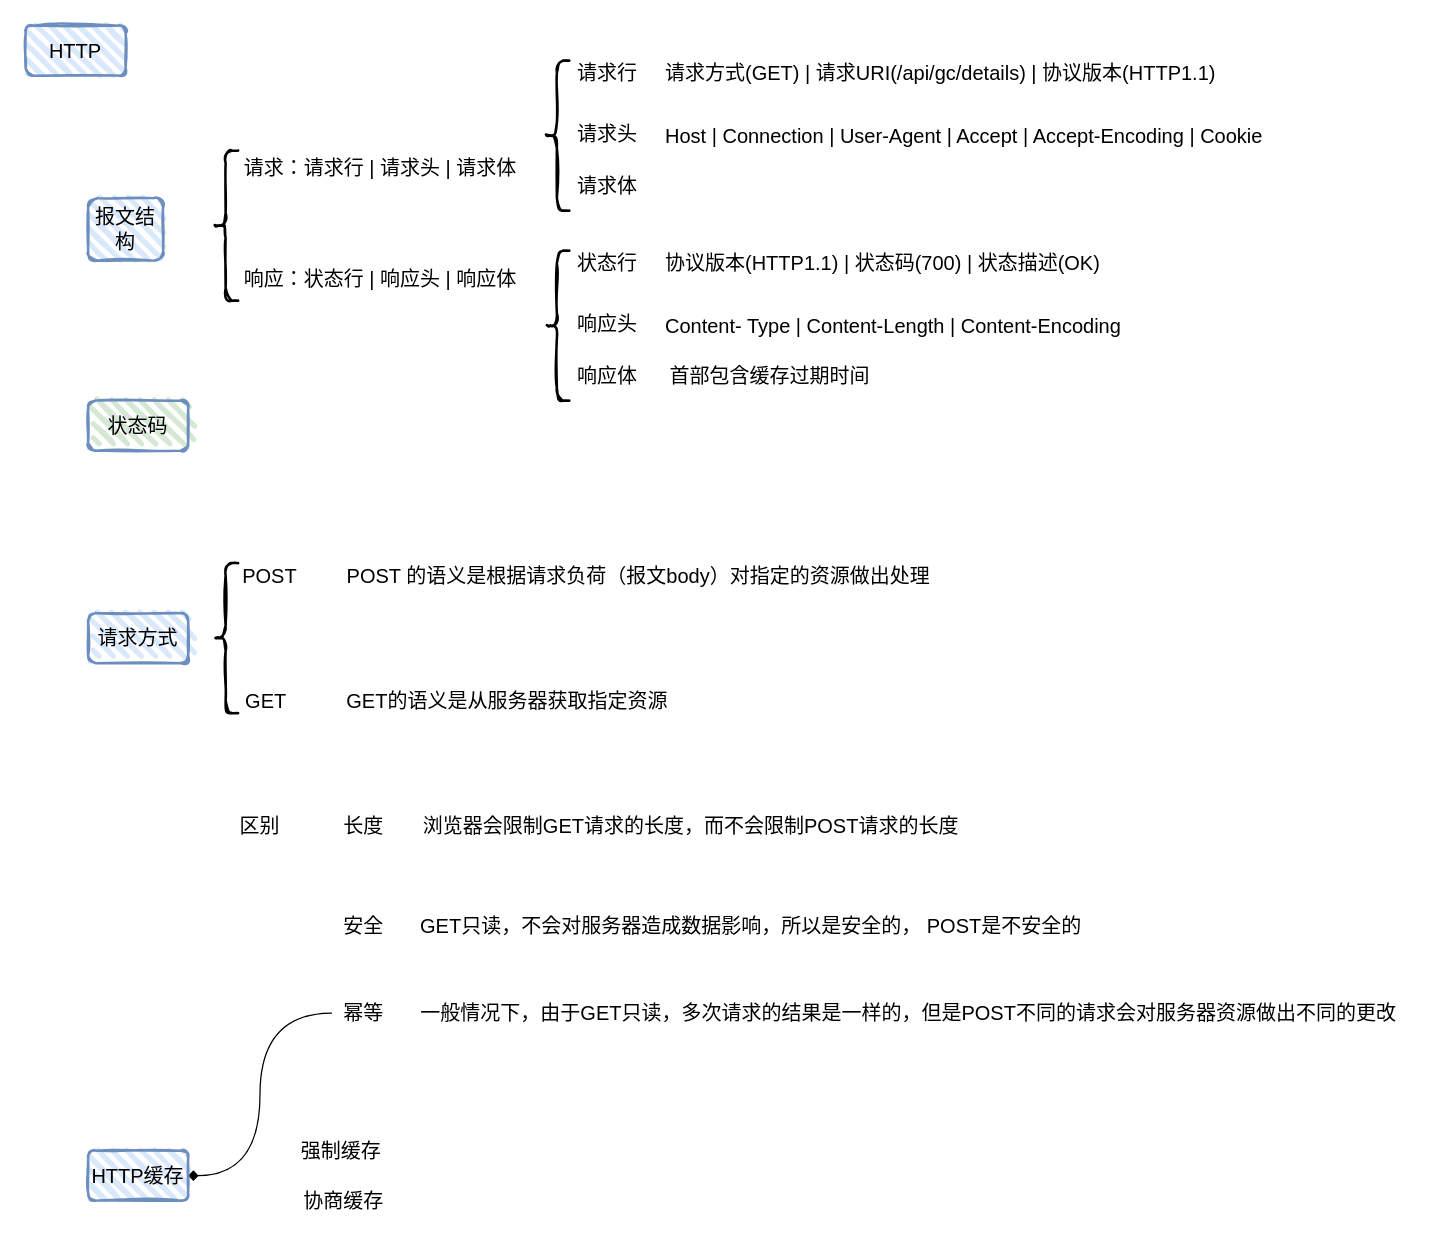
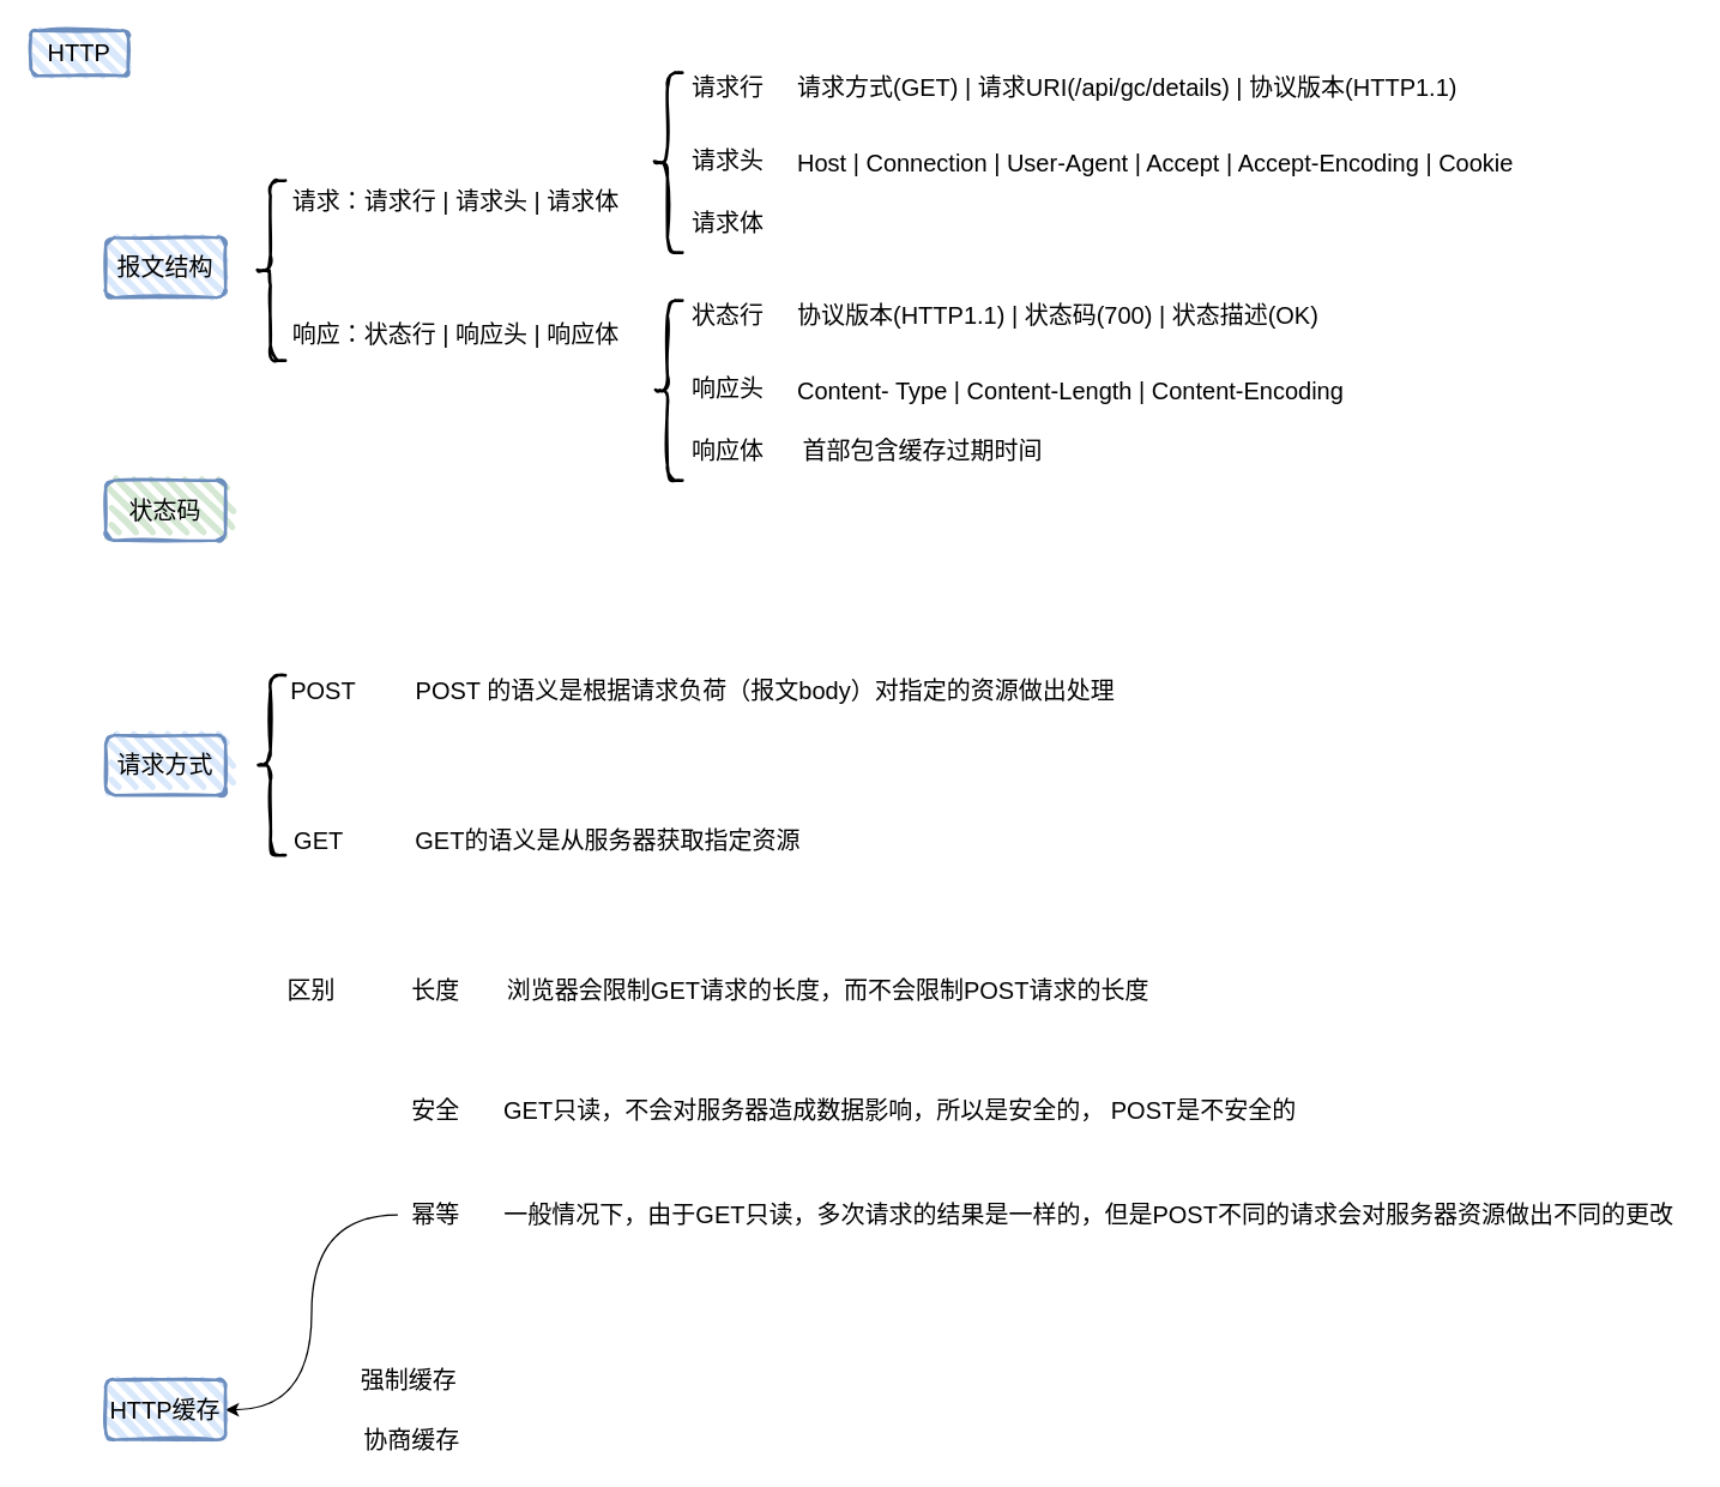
  <mxCell id="0" />
  <mxCell id="1" parent="0" />
- <mxCell id="2" value="HTTP" style="rounded=1;whiteSpace=wrap;html=1;strokeWidth=2;fillWeight=4;hachureGap=8;hachureAngle=45;fillColor=#dae8fc;sketch=1;strokeColor=#6c8ebf;absoluteArcSize=0;shadow=0;glass=0;imageAspect=1;fillStyle=hachure;labelBorderColor=none;labelBackgroundColor=none;container=0;fontSize=16;" parent="1" vertex="1"><mxGeometry x="20" y="20" width="80" height="40" as="geometry" /></mxCell>
+ <mxCell id="2" value="HTTP" style="rounded=1;whiteSpace=wrap;html=1;strokeWidth=2;fillWeight=4;hachureGap=8;hachureAngle=45;fillColor=#dae8fc;sketch=1;strokeColor=#6c8ebf;absoluteArcSize=0;shadow=0;glass=0;imageAspect=1;fillStyle=hachure;labelBorderColor=none;labelBackgroundColor=none;container=0;fontSize=16;" parent="1" vertex="1"><mxGeometry x="20" y="20" width="65" height="30" as="geometry" /></mxCell>
  <mxCell id="3" value="" style="shape=curlyBracket;whiteSpace=wrap;html=1;rounded=1;shadow=0;glass=0;labelBackgroundColor=none;labelBorderColor=none;sketch=1;fillWeight=4;hachureGap=8;hachureAngle=45;fillStyle=hachure;fontFamily=Helvetica;fontSize=16;fontColor=default;strokeColor=#000000;strokeWidth=2;fillColor=#000000;gradientColor=none;" vertex="1" parent="1"><mxGeometry x="170" y="120" width="20" height="120" as="geometry" /></mxCell>
  <mxCell id="4" value="请求：请求行 | 请求头 | 请求体" style="rounded=0;whiteSpace=wrap;html=1;shadow=0;glass=0;labelBackgroundColor=none;labelBorderColor=none;sketch=1;fillWeight=4;hachureGap=8;hachureAngle=45;fillStyle=solid;fontFamily=Helvetica;fontSize=16;fontColor=default;strokeColor=none;strokeWidth=2;fillColor=none;gradientColor=none;align=left;" vertex="1" parent="1"><mxGeometry x="193" y="119" width="230" height="30" as="geometry" /></mxCell>
  <mxCell id="5" value="响应：状态行 | 响应头 | 响应体" style="rounded=0;whiteSpace=wrap;html=1;shadow=0;glass=0;labelBackgroundColor=none;labelBorderColor=none;sketch=1;fillWeight=4;hachureGap=8;hachureAngle=45;fillStyle=solid;fontFamily=Helvetica;fontSize=16;fontColor=default;strokeColor=none;strokeWidth=2;fillColor=none;gradientColor=none;align=left;" vertex="1" parent="1"><mxGeometry x="193" y="208" width="227" height="30" as="geometry" /></mxCell>
  <mxCell id="6" value="" style="shape=curlyBracket;whiteSpace=wrap;html=1;rounded=1;shadow=0;glass=0;labelBackgroundColor=none;labelBorderColor=none;sketch=1;fillWeight=4;hachureGap=8;hachureAngle=45;fillStyle=hachure;fontFamily=Helvetica;fontSize=16;fontColor=default;strokeColor=#000000;strokeWidth=2;fillColor=#000000;gradientColor=none;" vertex="1" parent="1"><mxGeometry x="435" y="48" width="20" height="120" as="geometry" /></mxCell>
  <mxCell id="7" value="请求行" style="text;html=1;align=center;verticalAlign=middle;resizable=0;points=[];autosize=1;strokeColor=none;fillColor=none;fontSize=16;fontFamily=Helvetica;fontColor=none;" vertex="1" parent="1"><mxGeometry x="455" y="48" width="60" height="20" as="geometry" /></mxCell>
  <mxCell id="8" value="请求头" style="text;html=1;align=center;verticalAlign=middle;resizable=0;points=[];autosize=1;strokeColor=none;fillColor=none;fontSize=16;fontFamily=Helvetica;fontColor=none;" vertex="1" parent="1"><mxGeometry x="455" y="97" width="60" height="20" as="geometry" /></mxCell>
  <mxCell id="9" value="请求体" style="text;html=1;align=center;verticalAlign=middle;resizable=0;points=[];autosize=1;strokeColor=none;fillColor=none;fontSize=16;fontFamily=Helvetica;fontColor=none;" vertex="1" parent="1"><mxGeometry x="455" y="138" width="60" height="20" as="geometry" /></mxCell>
  <mxCell id="10" value="请求方式(GET) | 请求URI(/api/gc/details) | 协议版本(HTTP1.1)" style="rounded=0;whiteSpace=wrap;html=1;shadow=0;glass=0;labelBackgroundColor=none;labelBorderColor=none;sketch=1;fillWeight=4;hachureGap=8;hachureAngle=45;fillStyle=solid;fontFamily=Helvetica;fontSize=16;fontColor=default;strokeColor=none;strokeWidth=2;fillColor=none;gradientColor=none;align=left;" vertex="1" parent="1"><mxGeometry x="530" y="43" width="460" height="30" as="geometry" /></mxCell>
  <mxCell id="11" value="Host | Connection | User-Agent | Accept | Accept-Encoding | Cookie" style="rounded=0;whiteSpace=wrap;html=1;shadow=0;glass=0;labelBackgroundColor=none;labelBorderColor=none;sketch=1;fillWeight=4;hachureGap=8;hachureAngle=45;fillStyle=solid;fontFamily=Helvetica;fontSize=16;fontColor=default;strokeColor=none;strokeWidth=2;fillColor=none;gradientColor=none;align=left;" vertex="1" parent="1"><mxGeometry x="530" y="93" width="500" height="30" as="geometry" /></mxCell>
  <mxCell id="12" value="" style="shape=curlyBracket;whiteSpace=wrap;html=1;rounded=1;shadow=0;glass=0;labelBackgroundColor=none;labelBorderColor=none;sketch=1;fillWeight=4;hachureGap=8;hachureAngle=45;fillStyle=hachure;fontFamily=Helvetica;fontSize=16;fontColor=default;strokeColor=#000000;strokeWidth=2;fillColor=#000000;gradientColor=none;" vertex="1" parent="1"><mxGeometry x="435" y="200" width="20" height="120" as="geometry" /></mxCell>
  <mxCell id="13" value="状态行" style="text;html=1;align=center;verticalAlign=middle;resizable=0;points=[];autosize=1;strokeColor=none;fillColor=none;fontSize=16;fontFamily=Helvetica;fontColor=none;" vertex="1" parent="1"><mxGeometry x="455" y="200" width="60" height="20" as="geometry" /></mxCell>
  <mxCell id="14" value="响应头" style="text;html=1;align=center;verticalAlign=middle;resizable=0;points=[];autosize=1;strokeColor=none;fillColor=none;fontSize=16;fontFamily=Helvetica;fontColor=none;" vertex="1" parent="1"><mxGeometry x="455" y="249" width="60" height="20" as="geometry" /></mxCell>
  <mxCell id="15" value="响应体" style="text;html=1;align=center;verticalAlign=middle;resizable=0;points=[];autosize=1;strokeColor=none;fillColor=none;fontSize=16;fontFamily=Helvetica;fontColor=none;" vertex="1" parent="1"><mxGeometry x="455" y="290" width="60" height="20" as="geometry" /></mxCell>
  <mxCell id="16" value="协议版本(HTTP1.1)&amp;nbsp;| 状态码(700) | 状态描述(OK)" style="rounded=0;whiteSpace=wrap;html=1;shadow=0;glass=0;labelBackgroundColor=none;labelBorderColor=none;sketch=1;fillWeight=4;hachureGap=8;hachureAngle=45;fillStyle=solid;fontFamily=Helvetica;fontSize=16;fontColor=default;strokeColor=none;strokeWidth=2;fillColor=none;gradientColor=none;align=left;" vertex="1" parent="1"><mxGeometry x="530" y="195" width="460" height="30" as="geometry" /></mxCell>
  <mxCell id="17" value="Content- Type | Content-Length | Content-Encoding" style="rounded=0;whiteSpace=wrap;html=1;shadow=0;glass=0;labelBackgroundColor=none;labelBorderColor=none;sketch=1;fillWeight=4;hachureGap=8;hachureAngle=45;fillStyle=solid;fontFamily=Helvetica;fontSize=16;fontColor=default;strokeColor=none;strokeWidth=2;fillColor=none;gradientColor=none;align=left;" vertex="1" parent="1"><mxGeometry x="530" y="245" width="500" height="30" as="geometry" /></mxCell>
  <mxCell id="18" value="首部包含缓存过期时间" style="text;html=1;align=center;verticalAlign=middle;resizable=0;points=[];autosize=1;strokeColor=none;fillColor=none;fontSize=16;fontFamily=Helvetica;fontColor=#000000;" vertex="1" parent="1"><mxGeometry x="525" y="290" width="180" height="20" as="geometry" /></mxCell>
- <mxCell id="19" value="&lt;span&gt;报文结构&lt;/span&gt;" style="rounded=1;whiteSpace=wrap;html=1;strokeWidth=2;fillWeight=4;hachureGap=8;hachureAngle=45;fillColor=#dae8fc;sketch=1;strokeColor=#6c8ebf;absoluteArcSize=0;shadow=0;glass=0;imageAspect=1;fillStyle=hachure;labelBorderColor=none;labelBackgroundColor=none;container=0;fontSize=16;" vertex="1" parent="1"><mxGeometry x="70" y="158" width="60" height="50" as="geometry" /></mxCell>
+ <mxCell id="19" value="&lt;span&gt;报文结构&lt;/span&gt;" style="rounded=1;whiteSpace=wrap;html=1;strokeWidth=2;fillWeight=4;hachureGap=8;hachureAngle=45;fillColor=#dae8fc;sketch=1;strokeColor=#6c8ebf;absoluteArcSize=0;shadow=0;glass=0;imageAspect=1;fillStyle=hachure;labelBorderColor=none;labelBackgroundColor=none;container=0;fontSize=16;" vertex="1" parent="1"><mxGeometry x="70" y="158" width="80" height="40" as="geometry" /></mxCell>
  <mxCell id="20" value="&lt;span&gt;状态码&lt;/span&gt;" style="rounded=1;whiteSpace=wrap;html=1;strokeWidth=2;fillWeight=4;hachureGap=8;hachureAngle=45;fillColor=#d5e8d4;sketch=1;strokeColor=#6c8ebf;absoluteArcSize=0;shadow=0;glass=0;imageAspect=1;fillStyle=hachure;labelBorderColor=none;labelBackgroundColor=none;container=0;fontSize=16;" vertex="1" parent="1"><mxGeometry x="70" y="320" width="80" height="40" as="geometry" /></mxCell>
  <mxCell id="21" value="&lt;span&gt;请求方式&lt;/span&gt;" style="rounded=1;whiteSpace=wrap;html=1;strokeWidth=2;fillWeight=4;hachureGap=8;hachureAngle=45;fillColor=#dae8fc;sketch=1;strokeColor=#6c8ebf;absoluteArcSize=0;shadow=0;glass=0;imageAspect=1;fillStyle=hachure;labelBorderColor=none;labelBackgroundColor=none;container=0;fontSize=16;" vertex="1" parent="1"><mxGeometry x="70" y="490" width="80" height="40" as="geometry" /></mxCell>
  <mxCell id="22" value="" style="shape=curlyBracket;whiteSpace=wrap;html=1;rounded=1;shadow=0;glass=0;labelBackgroundColor=none;labelBorderColor=none;sketch=1;fillWeight=4;hachureGap=8;hachureAngle=45;fillStyle=hachure;fontFamily=Helvetica;fontSize=16;fontColor=default;strokeColor=#000000;strokeWidth=2;fillColor=#000000;gradientColor=none;" vertex="1" parent="1"><mxGeometry x="170" y="450" width="20" height="120" as="geometry" /></mxCell>
  <mxCell id="23" value="POST" style="text;html=1;align=center;verticalAlign=middle;resizable=0;points=[];autosize=1;strokeColor=none;fillColor=none;fontSize=16;fontFamily=Helvetica;fontColor=#000000;" vertex="1" parent="1"><mxGeometry x="185" y="450" width="60" height="20" as="geometry" /></mxCell>
  <mxCell id="24" value="GET" style="text;html=1;align=center;verticalAlign=middle;resizable=0;points=[];autosize=1;strokeColor=none;fillColor=none;fontSize=16;fontFamily=Helvetica;fontColor=#000000;" vertex="1" parent="1"><mxGeometry x="187" y="550" width="50" height="20" as="geometry" /></mxCell>
  <mxCell id="25" value="POST 的语义是根据请求负荷（报文body）对指定的资源做出处理" style="text;html=1;align=center;verticalAlign=middle;resizable=0;points=[];autosize=1;strokeColor=none;fillColor=none;fontSize=16;fontFamily=Helvetica;fontColor=#000000;" vertex="1" parent="1"><mxGeometry x="270" y="450" width="480" height="20" as="geometry" /></mxCell>
  <mxCell id="26" value="GET的语义是从服务器获取指定资源" style="text;html=1;align=center;verticalAlign=middle;resizable=0;points=[];autosize=1;strokeColor=none;fillColor=none;fontSize=16;fontFamily=Helvetica;fontColor=#000000;" vertex="1" parent="1"><mxGeometry x="270" y="550" width="270" height="20" as="geometry" /></mxCell>
  <mxCell id="27" value="区别" style="text;html=1;align=center;verticalAlign=middle;resizable=0;points=[];autosize=1;strokeColor=none;fillColor=none;fontSize=16;fontFamily=Helvetica;fontColor=#000000;" vertex="1" parent="1"><mxGeometry x="182" y="650" width="50" height="20" as="geometry" /></mxCell>
  <mxCell id="28" value="浏览器会限制GET请求的长度，而不会限制POST请求的长度" style="text;html=1;align=center;verticalAlign=middle;resizable=0;points=[];autosize=1;strokeColor=none;fillColor=none;fontSize=16;fontFamily=Helvetica;fontColor=#000000;" vertex="1" parent="1"><mxGeometry x="332" y="650" width="440" height="20" as="geometry" /></mxCell>
  <mxCell id="29" value="长度" style="text;html=1;align=center;verticalAlign=middle;resizable=0;points=[];autosize=1;strokeColor=none;fillColor=none;fontSize=16;fontFamily=Helvetica;fontColor=#000000;" vertex="1" parent="1"><mxGeometry x="265" y="650" width="50" height="20" as="geometry" /></mxCell>
  <mxCell id="30" value="安全" style="text;html=1;align=center;verticalAlign=middle;resizable=0;points=[];autosize=1;strokeColor=none;fillColor=none;fontSize=16;fontFamily=Helvetica;fontColor=#000000;" vertex="1" parent="1"><mxGeometry x="265" y="730" width="50" height="20" as="geometry" /></mxCell>
  <mxCell id="31" value="GET只读，不会对服务器造成数据影响，所以是安全的， POST是不安全的" style="text;html=1;align=center;verticalAlign=middle;resizable=0;points=[];autosize=1;strokeColor=none;fillColor=none;fontSize=16;fontFamily=Helvetica;fontColor=#000000;" vertex="1" parent="1"><mxGeometry x="330" y="730" width="540" height="20" as="geometry" /></mxCell>
- <mxCell id="32" style="edgeStyle=orthogonalEdgeStyle;curved=1;rounded=0;orthogonalLoop=1;jettySize=auto;html=1;entryX=1;entryY=0.5;entryDx=0;entryDy=0;fontFamily=Helvetica;fontSize=16;fontColor=#000000;endArrow=diamond;" edge="1" parent="1" source="33" target="35"><mxGeometry relative="1" as="geometry" /></mxCell>
+ <mxCell id="32" style="edgeStyle=orthogonalEdgeStyle;curved=1;rounded=0;orthogonalLoop=1;jettySize=auto;html=1;entryX=1;entryY=0.5;entryDx=0;entryDy=0;fontFamily=Helvetica;fontSize=16;fontColor=#000000;" edge="1" parent="1" source="33" target="35"><mxGeometry relative="1" as="geometry" /></mxCell>
  <mxCell id="33" value="幂等" style="text;html=1;align=center;verticalAlign=middle;resizable=0;points=[];autosize=1;strokeColor=none;fillColor=none;fontSize=16;fontFamily=Helvetica;fontColor=#000000;" vertex="1" parent="1"><mxGeometry x="265" y="800" width="50" height="20" as="geometry" /></mxCell>
  <mxCell id="34" value="一般情况下，由于GET只读，多次请求的结果是一样的，但是POST不同的请求会对服务器资源做出不同的更改" style="text;html=1;align=center;verticalAlign=middle;resizable=0;points=[];autosize=1;strokeColor=none;fillColor=none;fontSize=16;fontFamily=Helvetica;fontColor=#000000;" vertex="1" parent="1"><mxGeometry x="326" y="800" width="800" height="20" as="geometry" /></mxCell>
  <mxCell id="35" value="&lt;span&gt;HTTP缓存&lt;/span&gt;" style="rounded=1;whiteSpace=wrap;html=1;strokeWidth=2;fillWeight=4;hachureGap=8;hachureAngle=45;fillColor=#dae8fc;sketch=1;strokeColor=#6c8ebf;absoluteArcSize=0;shadow=0;glass=0;imageAspect=1;fillStyle=hachure;labelBorderColor=none;labelBackgroundColor=none;container=0;fontSize=16;" vertex="1" parent="1"><mxGeometry x="70" y="920" width="80" height="40" as="geometry" /></mxCell>
  <mxCell id="36" value="强制缓存" style="text;html=1;align=center;verticalAlign=middle;resizable=0;points=[];autosize=1;strokeColor=none;fillColor=none;fontSize=16;fontFamily=Helvetica;fontColor=#000000;" vertex="1" parent="1"><mxGeometry x="232" y="910" width="80" height="20" as="geometry" /></mxCell>
  <mxCell id="37" value="协商缓存" style="text;html=1;align=center;verticalAlign=middle;resizable=0;points=[];autosize=1;strokeColor=none;fillColor=none;fontSize=16;fontFamily=Helvetica;fontColor=#000000;" vertex="1" parent="1"><mxGeometry x="234" y="950" width="80" height="20" as="geometry" /></mxCell>
